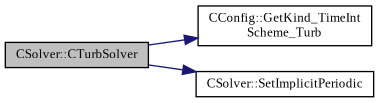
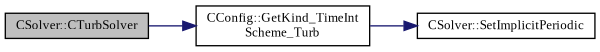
  digraph {
    fontname="Liberation Serif"
    rankdir=LR
    node [color=black fillcolor=white fontname="Liberation Serif" fontsize=10 shape=record style=filled]
    edge [color=midnightblue fontname="Liberation Serif" fontsize=10 labelfontname=Helvetica labelfontsize=10 style=solid]
    n1 [fillcolor=grey75 fontcolor=black height=0.2 label="CSolver::CTurbSolver" width=0.4]
    n2 [height=0.2 label="CConfig::GetKind_TimeInt\lScheme_Turb" width=0.4]
    n3 [height=0.2 label="CSolver::SetImplicitPeriodic" width=0.4]
    n1 -> n2
-   n1 -> n3
+   n2 -> n3
  }
